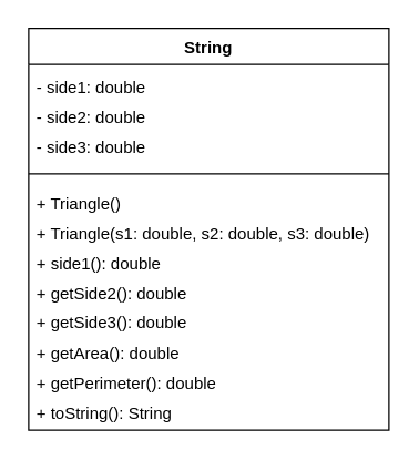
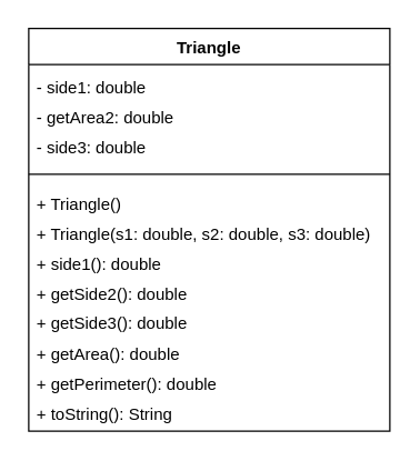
  <mxCell id="0" />
  <mxCell id="1" parent="0" />
- <mxCell id="2" value="String" style="swimlane;fontStyle=1;align=center;verticalAlign=top;childLayout=stackLayout;horizontal=1;startSize=26;horizontalStack=0;resizeParent=1;resizeParentMax=0;resizeLast=0;collapsible=1;marginBottom=0;whiteSpace=wrap;html=1;" vertex="1" parent="1"><mxGeometry x="20" y="20" width="260" height="290" as="geometry" /></mxCell>
- <mxCell id="3" value="&lt;div style=&quot;line-height: 180%;&quot;&gt;&lt;div&gt;- side1: double&lt;/div&gt;&lt;div&gt;- side2: double&lt;/div&gt;&lt;div&gt;- side3: double&lt;/div&gt;&lt;/div&gt;" style="text;strokeColor=none;fillColor=none;align=left;verticalAlign=top;spacingLeft=4;spacingRight=4;overflow=hidden;rotatable=0;points=[[0,0.5],[1,0.5]];portConstraint=eastwest;whiteSpace=wrap;html=1;" vertex="1" parent="2"><mxGeometry y="26" width="260" height="74" as="geometry" /></mxCell>
+ <mxCell id="2" value="Triangle" style="swimlane;fontStyle=1;align=center;verticalAlign=top;childLayout=stackLayout;horizontal=1;startSize=26;horizontalStack=0;resizeParent=1;resizeParentMax=0;resizeLast=0;collapsible=1;marginBottom=0;whiteSpace=wrap;html=1;" vertex="1" parent="1"><mxGeometry x="20" y="20" width="260" height="290" as="geometry" /></mxCell>
+ <mxCell id="3" value="&lt;div style=&quot;line-height: 180%;&quot;&gt;&lt;div&gt;- side1: double&lt;/div&gt;&lt;div&gt;- getArea2: double&lt;/div&gt;&lt;div&gt;- side3: double&lt;/div&gt;&lt;/div&gt;" style="text;strokeColor=none;fillColor=none;align=left;verticalAlign=top;spacingLeft=4;spacingRight=4;overflow=hidden;rotatable=0;points=[[0,0.5],[1,0.5]];portConstraint=eastwest;whiteSpace=wrap;html=1;" vertex="1" parent="2"><mxGeometry y="26" width="260" height="74" as="geometry" /></mxCell>
  <mxCell id="4" value="" style="line;strokeWidth=1;fillColor=none;align=left;verticalAlign=middle;spacingTop=-1;spacingLeft=3;spacingRight=3;rotatable=0;labelPosition=right;points=[];portConstraint=eastwest;strokeColor=inherit;" vertex="1" parent="2"><mxGeometry y="100" width="260" height="10" as="geometry" /></mxCell>
  <mxCell id="5" value="&lt;div style=&quot;line-height: 180%;&quot;&gt;&lt;div&gt;+ Triangle()&lt;/div&gt;&lt;div&gt;+ Triangle(s1: double, s2: double, s3: double)&lt;/div&gt;&lt;div&gt;+ side1(): double&lt;/div&gt;&lt;div&gt;+ getSide2(): double&lt;/div&gt;&lt;div&gt;+ getSide3(): double&lt;/div&gt;&lt;div&gt;+ getArea(): double&lt;/div&gt;&lt;div&gt;+ getPerimeter(): double&lt;/div&gt;&lt;div&gt;+ toString(): String&lt;/div&gt;&lt;/div&gt;" style="text;strokeColor=none;fillColor=none;align=left;verticalAlign=top;spacingLeft=4;spacingRight=4;overflow=hidden;rotatable=0;points=[[0,0.5],[1,0.5]];portConstraint=eastwest;whiteSpace=wrap;html=1;" vertex="1" parent="2"><mxGeometry y="110" width="260" height="180" as="geometry" /></mxCell>
